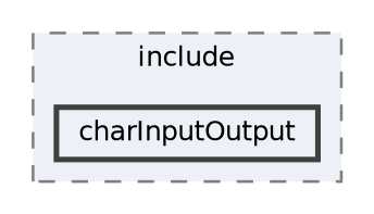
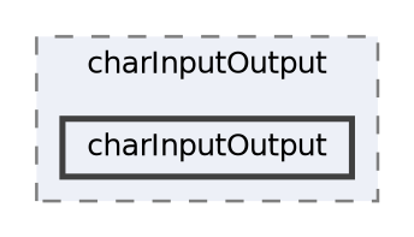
  digraph {
    compound=true
    n1 [color=grey25 fillcolor="#edf0f7" fontname=Helvetica fontsize=10 height=0.2 label=charInputOutput shape=box style="filled,bold" width=0.4]
    subgraph cluster_1 {
      bgcolor="#edf0f7"
      fontname=Helvetica
      fontsize=10
-     label=include
+     label=charInputOutput
      pencolor=grey50
      style="filled,dashed"
      n1
    }
  }
